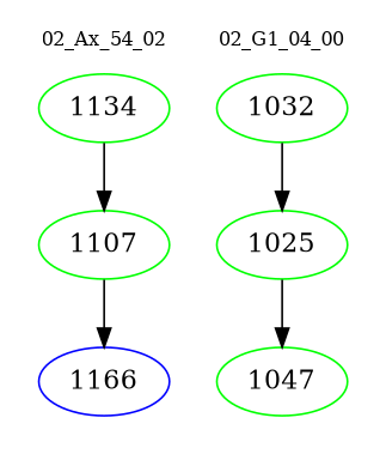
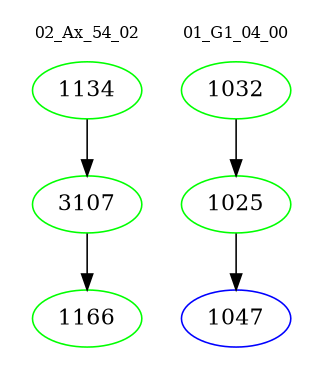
  digraph {
    node [color=green]
    edge [color=black]
    n1 [label=1134]
-   n2 [label=1107]
-   n3 [color=blue label=1166]
+   n2 [label=3107]
+   n3 [label=1166]
    n4 [label=1032]
    n5 [label=1025]
-   n6 [label=1047]
+   n6 [color=blue label=1047]
    subgraph cluster_1 {
      color=white
      fontsize=10
      label="02_Ax_54_02"
      n1
      n2
      n3
    }
    subgraph cluster_2 {
      color=white
      fontsize=10
-     label="02_G1_04_00"
+     label="01_G1_04_00"
      n4
      n5
      n6
    }
    n1 -> n2
    n2 -> n3
    n4 -> n5
    n5 -> n6
  }
